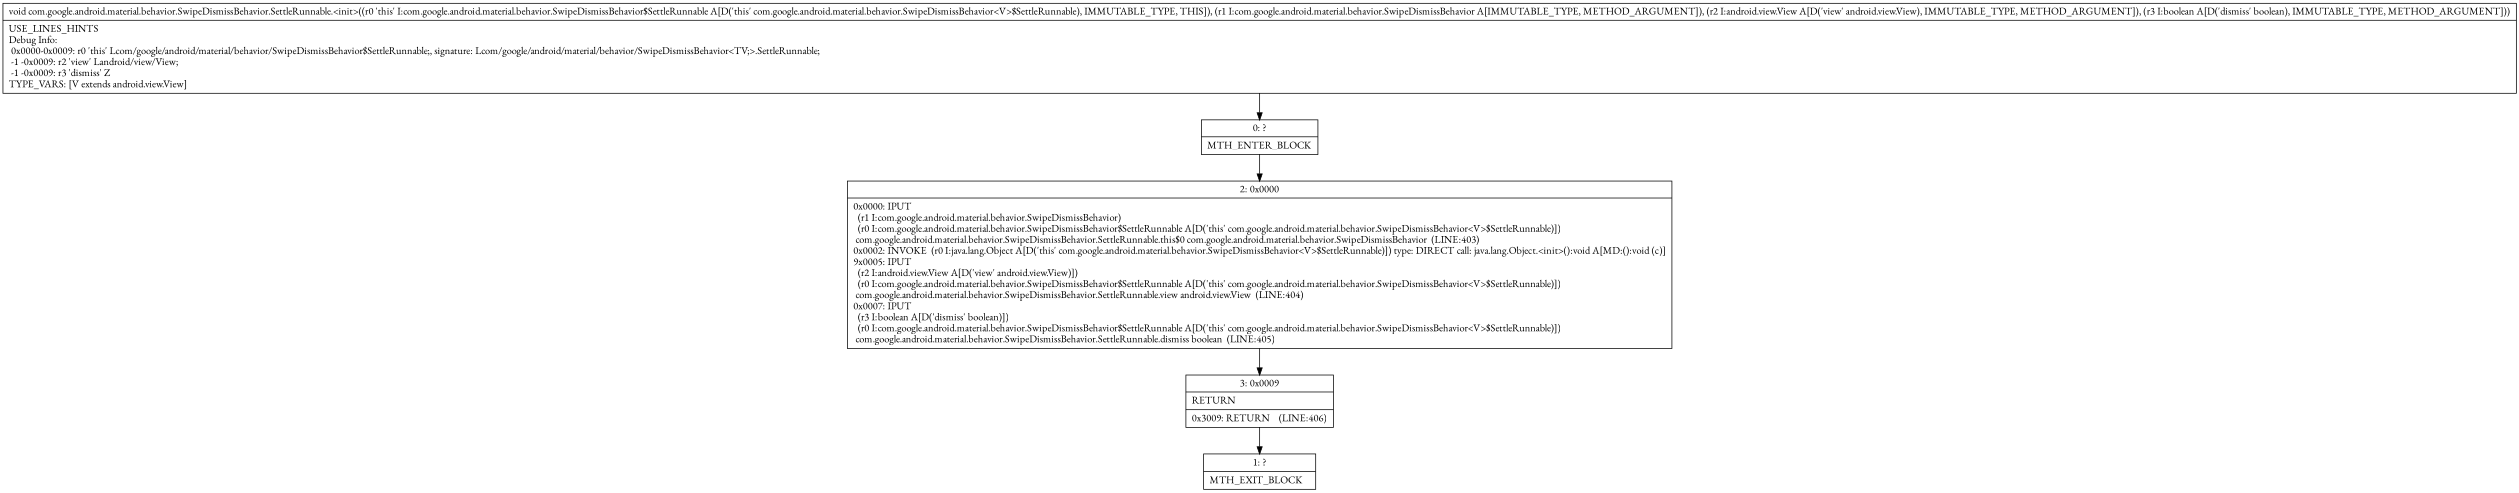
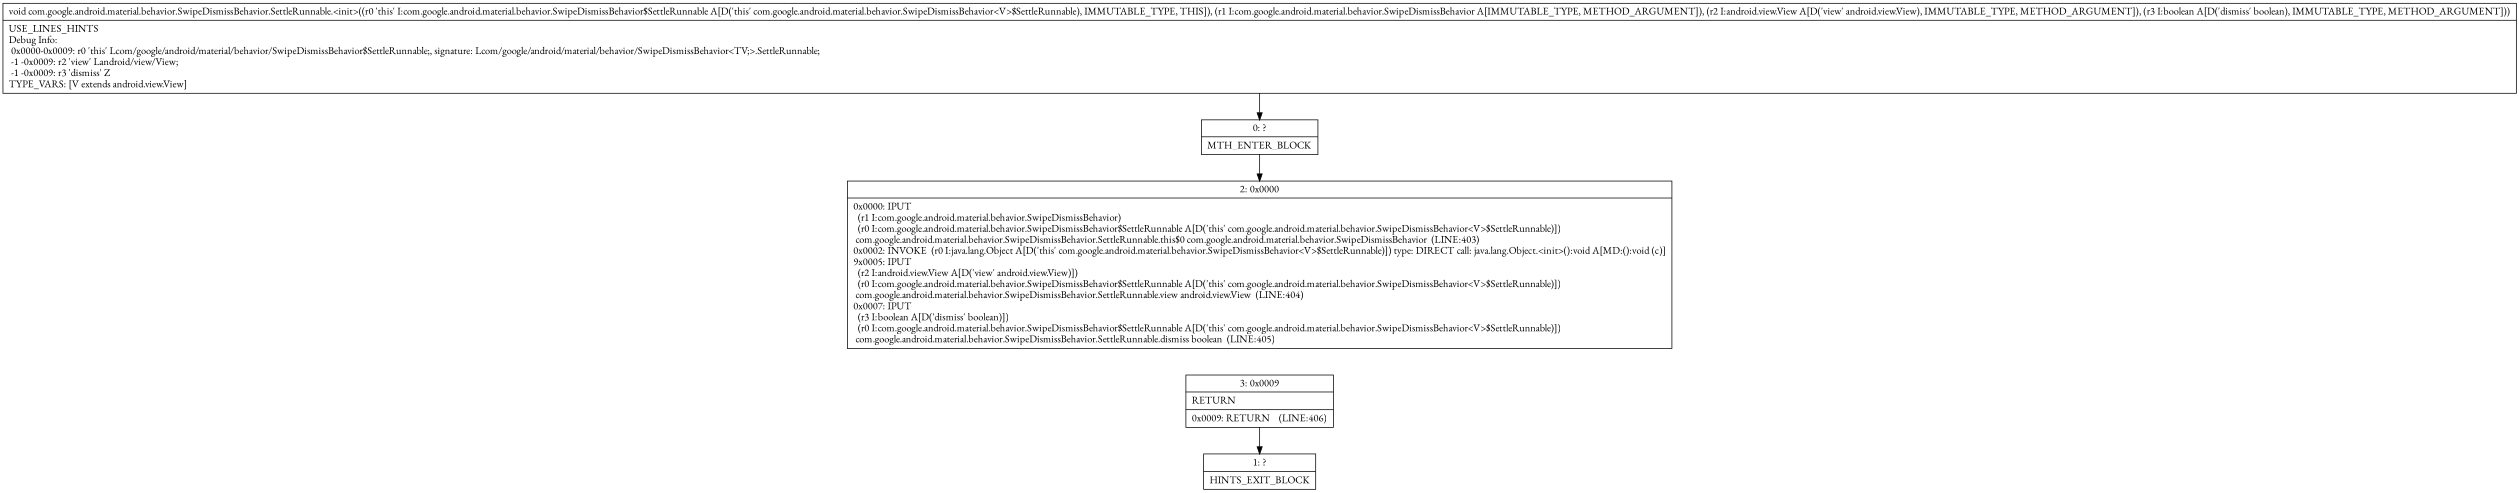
  digraph {
    fontname="EB Garamond"
    node [fontname="EB Garamond" shape=record]
    edge [fontname="EB Garamond"]
    n1 [label="{0\:\ ?|MTH_ENTER_BLOCK\l}"]
    n2 [label="{2\:\ 0x0000|0x0000: IPUT  \l  (r1 I:com.google.android.material.behavior.SwipeDismissBehavior)\l  (r0 I:com.google.android.material.behavior.SwipeDismissBehavior$SettleRunnable A[D('this' com.google.android.material.behavior.SwipeDismissBehavior\<V\>$SettleRunnable)])\l com.google.android.material.behavior.SwipeDismissBehavior.SettleRunnable.this$0 com.google.android.material.behavior.SwipeDismissBehavior  (LINE:403)\l0x0002: INVOKE  (r0 I:java.lang.Object A[D('this' com.google.android.material.behavior.SwipeDismissBehavior\<V\>$SettleRunnable)]) type: DIRECT call: java.lang.Object.\<init\>():void A[MD:():void (c)]\l9x0005: IPUT  \l  (r2 I:android.view.View A[D('view' android.view.View)])\l  (r0 I:com.google.android.material.behavior.SwipeDismissBehavior$SettleRunnable A[D('this' com.google.android.material.behavior.SwipeDismissBehavior\<V\>$SettleRunnable)])\l com.google.android.material.behavior.SwipeDismissBehavior.SettleRunnable.view android.view.View  (LINE:404)\l0x0007: IPUT  \l  (r3 I:boolean A[D('dismiss' boolean)])\l  (r0 I:com.google.android.material.behavior.SwipeDismissBehavior$SettleRunnable A[D('this' com.google.android.material.behavior.SwipeDismissBehavior\<V\>$SettleRunnable)])\l com.google.android.material.behavior.SwipeDismissBehavior.SettleRunnable.dismiss boolean  (LINE:405)\l}"]
-   n3 [label="{3\:\ 0x0009|RETURN\l|0x3009: RETURN    (LINE:406)\l}"]
-   n4 [label="{1\:\ ?|MTH_EXIT_BLOCK\l}"]
+   n3 [label="{3\:\ 0x0009|RETURN\l|0x0009: RETURN    (LINE:406)\l}"]
+   n4 [label="{1\:\ ?|HINTS_EXIT_BLOCK\l}"]
    n5 [label="{void com.google.android.material.behavior.SwipeDismissBehavior.SettleRunnable.\<init\>((r0 'this' I:com.google.android.material.behavior.SwipeDismissBehavior$SettleRunnable A[D('this' com.google.android.material.behavior.SwipeDismissBehavior\<V\>$SettleRunnable), IMMUTABLE_TYPE, THIS]), (r1 I:com.google.android.material.behavior.SwipeDismissBehavior A[IMMUTABLE_TYPE, METHOD_ARGUMENT]), (r2 I:android.view.View A[D('view' android.view.View), IMMUTABLE_TYPE, METHOD_ARGUMENT]), (r3 I:boolean A[D('dismiss' boolean), IMMUTABLE_TYPE, METHOD_ARGUMENT]))  | USE_LINES_HINTS\lDebug Info:\l  0x0000\-0x0009: r0 'this' Lcom\/google\/android\/material\/behavior\/SwipeDismissBehavior$SettleRunnable;, signature: Lcom\/google\/android\/material\/behavior\/SwipeDismissBehavior\<TV;\>.SettleRunnable;\l  \-1 \-0x0009: r2 'view' Landroid\/view\/View;\l  \-1 \-0x0009: r3 'dismiss' Z\lTYPE_VARS: [V extends android.view.View]\l}"]
    n1 -> n2
-   n2 -> n3
    n3 -> n4
    n5 -> n1
  }
